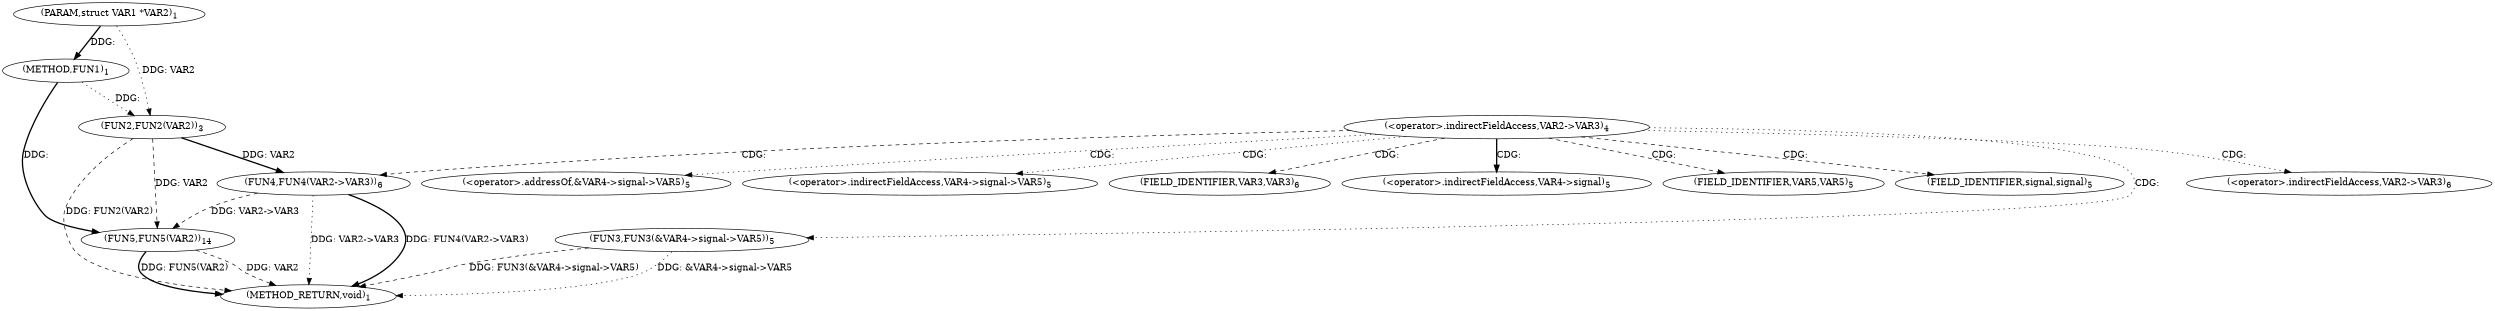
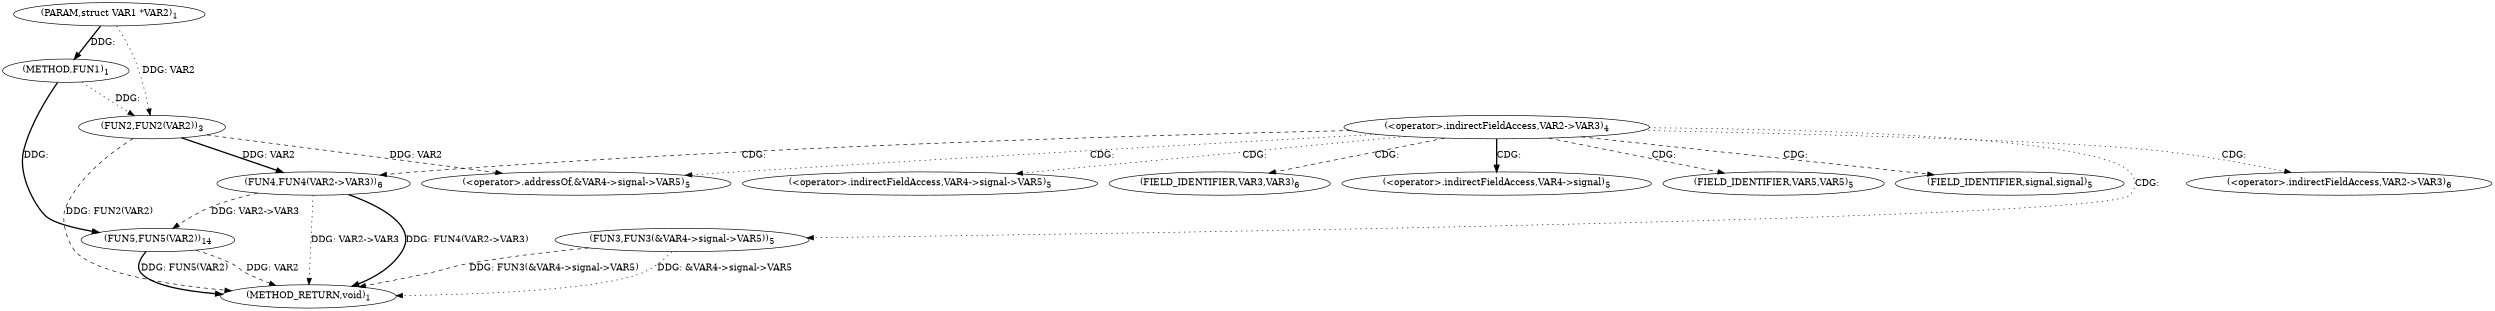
  digraph {
    edge [style=dashed]
    n1 [label=<(METHOD,FUN1)<SUB>1</SUB>>]
    n2 [label=<(FUN2,FUN2(VAR2))<SUB>3</SUB>>]
    n3 [label=<(FUN5,FUN5(VAR2))<SUB>14</SUB>>]
    n4 [label=<(PARAM,struct VAR1 *VAR2)<SUB>1</SUB>>]
    n5 [label=<(METHOD_RETURN,void)<SUB>1</SUB>>]
    n6 [label=<(FUN4,FUN4(VAR2-&gt;VAR3))<SUB>6</SUB>>]
    n7 [label=<(FUN3,FUN3(&amp;VAR4-&gt;signal-&gt;VAR5))<SUB>5</SUB>>]
    n8 [label=<(&lt;operator&gt;.indirectFieldAccess,VAR2-&gt;VAR3)<SUB>4</SUB>>]
    n9 [label=<(&lt;operator&gt;.addressOf,&amp;VAR4-&gt;signal-&gt;VAR5)<SUB>5</SUB>>]
    n10 [label=<(&lt;operator&gt;.indirectFieldAccess,VAR2-&gt;VAR3)<SUB>6</SUB>>]
    n11 [label=<(&lt;operator&gt;.indirectFieldAccess,VAR4-&gt;signal-&gt;VAR5)<SUB>5</SUB>>]
    n12 [label=<(FIELD_IDENTIFIER,VAR3,VAR3)<SUB>6</SUB>>]
    n13 [label=<(&lt;operator&gt;.indirectFieldAccess,VAR4-&gt;signal)<SUB>5</SUB>>]
    n14 [label=<(FIELD_IDENTIFIER,VAR5,VAR5)<SUB>5</SUB>>]
    n15 [label=<(FIELD_IDENTIFIER,signal,signal)<SUB>5</SUB>>]
    n1 -> n2 [label="DDG: " style=dotted]
    n1 -> n3 [label="DDG: " style=bold]
-   n2 -> n3 [label="DDG: VAR2"]
+   n2 -> n9 [label="DDG: VAR2"]
    n2 -> n5 [label="DDG: FUN2(VAR2)"]
    n2 -> n6 [label="DDG: VAR2" style=bold]
    n3 -> n5 [label="DDG: VAR2"]
    n3 -> n5 [label="DDG: FUN5(VAR2)" style=bold]
    n4 -> n1 [label="DDG: " style=bold]
    n4 -> n2 [label="DDG: VAR2" style=dotted]
    n6 -> n3 [label="DDG: VAR2-&gt;VAR3"]
    n6 -> n5 [label="DDG: VAR2-&gt;VAR3" style=dotted]
    n6 -> n5 [label="DDG: FUN4(VAR2-&gt;VAR3)" style=bold]
    n7 -> n5 [label="DDG: &amp;VAR4-&gt;signal-&gt;VAR5" style=dotted]
    n7 -> n5 [label="DDG: FUN3(&amp;VAR4-&gt;signal-&gt;VAR5)"]
    n8 -> n6 [label="CDG: "]
    n8 -> n7 [label="CDG: " style=dotted]
    n8 -> n9 [label="CDG: " style=dotted]
    n8 -> n10 [label="CDG: " style=dotted]
    n8 -> n11 [label="CDG: " style=dotted]
    n8 -> n12 [label="CDG: "]
    n8 -> n13 [label="CDG: " style=bold]
    n8 -> n14 [label="CDG: "]
    n8 -> n15 [label="CDG: "]
  }
